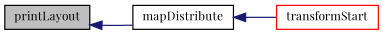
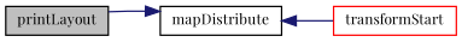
  digraph {
    fontname="Playfair Display"
    rankdir=LR
    node [color=black fontname="Playfair Display" fontsize=10 shape=record]
    edge [color=midnightblue dir=back fontname="Playfair Display" fontsize=10 labelfontname=Helvetica labelfontsize=10 style=solid]
    n1 [fillcolor=grey75 fontcolor=black height=0.2 label=printLayout style=filled width=0.4]
    n2 [height=0.2 label=mapDistribute width=0.4]
    n3 [color=red height=0.2 label=transformStart width=0.4]
-   n1 -> n2
+   n2 -> n1
    n2 -> n3
  }
